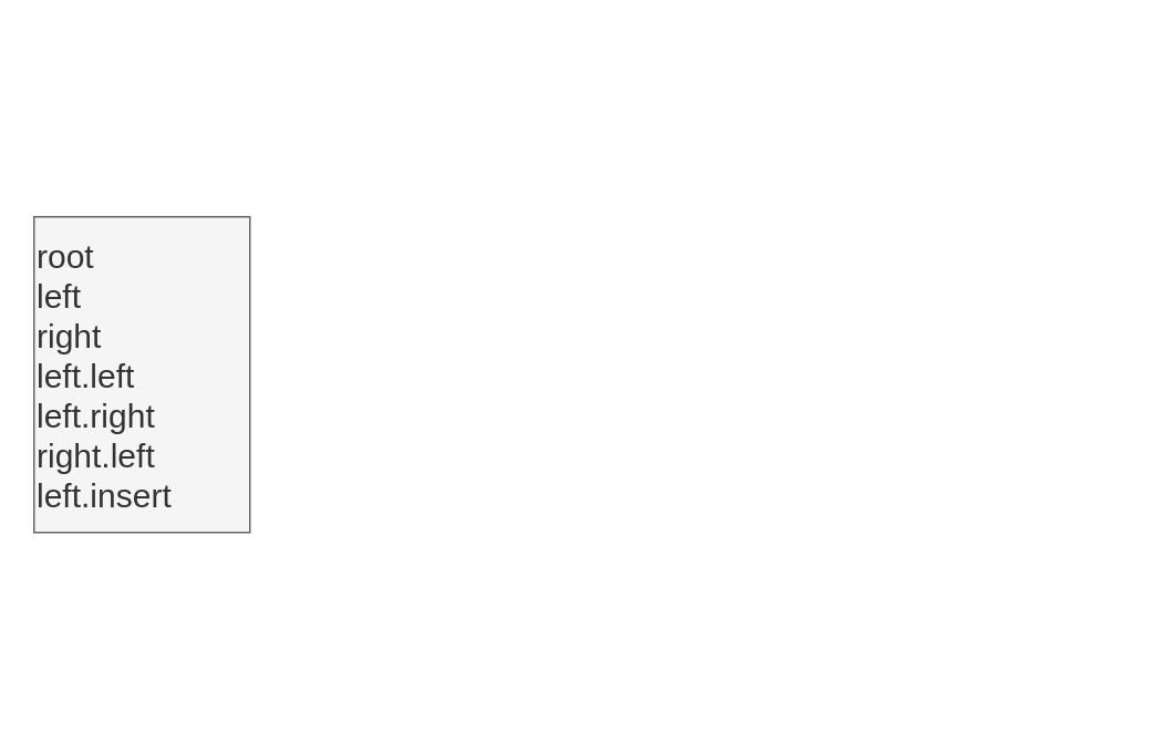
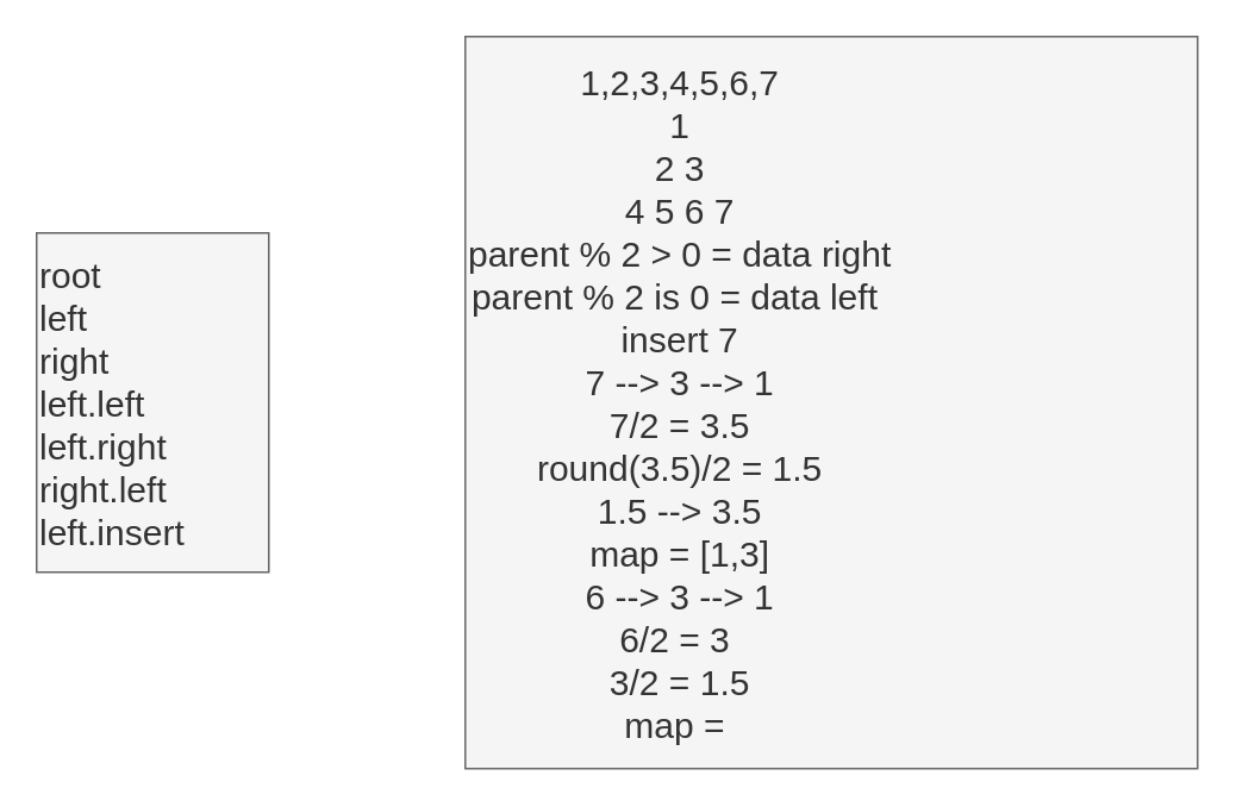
  <mxCell id="0" />
  <mxCell id="1" parent="0" />
  <mxCell id="2" value="&lt;div style=&quot;font-size: 20px&quot;&gt;&lt;font style=&quot;font-size: 20px&quot;&gt;root&lt;/font&gt;&lt;/div&gt;&lt;div style=&quot;font-size: 20px&quot;&gt;&lt;font style=&quot;font-size: 20px&quot;&gt;left&lt;/font&gt;&lt;/div&gt;&lt;div style=&quot;font-size: 20px&quot;&gt;&lt;font style=&quot;font-size: 20px&quot;&gt;right&lt;/font&gt;&lt;/div&gt;&lt;div style=&quot;font-size: 20px&quot;&gt;&lt;font style=&quot;font-size: 20px&quot;&gt;left.left&lt;/font&gt;&lt;/div&gt;&lt;div style=&quot;font-size: 20px&quot;&gt;&lt;font style=&quot;font-size: 20px&quot;&gt;left.right&lt;/font&gt;&lt;/div&gt;&lt;div style=&quot;font-size: 20px&quot;&gt;&lt;font style=&quot;font-size: 20px&quot;&gt;right.left&lt;/font&gt;&lt;/div&gt;&lt;div style=&quot;font-size: 20px&quot;&gt;&lt;font style=&quot;font-size: 20px&quot;&gt;left.insert&lt;/font&gt;&lt;/div&gt;" style="text;html=1;strokeColor=#666666;fillColor=#f5f5f5;align=left;verticalAlign=middle;whiteSpace=wrap;rounded=0;fontColor=#333333;" parent="1" vertex="1"><mxGeometry x="20" y="130" width="130" height="190" as="geometry" /></mxCell>
+ <mxCell id="3" value="&lt;blockquote style=&quot;margin: 0 0 0 40px ; border: none ; padding: 0px&quot;&gt;&lt;/blockquote&gt;&lt;span style=&quot;font-size: 20px&quot;&gt;&lt;div style=&quot;text-align: center&quot;&gt;&lt;span&gt;1,2,3,4,5,6,7&lt;/span&gt;&lt;/div&gt;&lt;/span&gt;&lt;blockquote style=&quot;margin: 0 0 0 40px ; border: none ; padding: 0px&quot;&gt;&lt;/blockquote&gt;&lt;span style=&quot;font-size: 20px&quot;&gt;&lt;div style=&quot;text-align: center&quot;&gt;&lt;span&gt;1&lt;/span&gt;&lt;/div&gt;&lt;/span&gt;&lt;blockquote style=&quot;margin: 0 0 0 40px ; border: none ; padding: 0px&quot;&gt;&lt;/blockquote&gt;&lt;span style=&quot;font-size: 20px&quot;&gt;&lt;div style=&quot;text-align: center&quot;&gt;&lt;span&gt;2 3&lt;/span&gt;&lt;/div&gt;&lt;/span&gt;&lt;blockquote style=&quot;margin: 0 0 0 40px ; border: none ; padding: 0px&quot;&gt;&lt;/blockquote&gt;&lt;span style=&quot;font-size: 20px&quot;&gt;&lt;div style=&quot;text-align: center&quot;&gt;&lt;span&gt;4 5 6 7&lt;/span&gt;&lt;/div&gt;&lt;/span&gt;&lt;blockquote style=&quot;margin: 0 0 0 40px ; border: none ; padding: 0px&quot;&gt;&lt;/blockquote&gt;&lt;span style=&quot;font-size: 20px&quot;&gt;&lt;div style=&quot;text-align: center&quot;&gt;&lt;span&gt;parent % 2 &amp;gt; 0 = data right&lt;/span&gt;&lt;/div&gt;&lt;/span&gt;&lt;blockquote style=&quot;margin: 0 0 0 40px ; border: none ; padding: 0px&quot;&gt;&lt;/blockquote&gt;&lt;span style=&quot;font-size: 20px&quot;&gt;&lt;div style=&quot;text-align: center&quot;&gt;&lt;span&gt;parent % 2 is 0 = data left&amp;nbsp;&lt;/span&gt;&lt;/div&gt;&lt;/span&gt;&lt;blockquote style=&quot;margin: 0 0 0 40px ; border: none ; padding: 0px&quot;&gt;&lt;/blockquote&gt;&lt;span style=&quot;font-size: 20px&quot;&gt;&lt;div style=&quot;text-align: center&quot;&gt;&lt;span&gt;insert 7&lt;/span&gt;&lt;/div&gt;&lt;/span&gt;&lt;span style=&quot;font-size: 20px&quot;&gt;&lt;div style=&quot;text-align: center&quot;&gt;&lt;span&gt;7 --&amp;gt; 3 --&amp;gt; 1&lt;/span&gt;&lt;/div&gt;&lt;/span&gt;&lt;blockquote style=&quot;margin: 0 0 0 40px ; border: none ; padding: 0px&quot;&gt;&lt;/blockquote&gt;&lt;span style=&quot;font-size: 20px&quot;&gt;&lt;div style=&quot;text-align: center&quot;&gt;&lt;span&gt;7/2 = 3.5&lt;/span&gt;&lt;/div&gt;&lt;/span&gt;&lt;span style=&quot;font-size: 20px&quot;&gt;&lt;div style=&quot;text-align: center&quot;&gt;&lt;span&gt;round(3.5)/2 = 1.5&lt;/span&gt;&lt;/div&gt;&lt;/span&gt;&lt;blockquote style=&quot;margin: 0 0 0 40px ; border: none ; padding: 0px&quot;&gt;&lt;/blockquote&gt;&lt;span style=&quot;font-size: 20px&quot;&gt;&lt;div style=&quot;text-align: center&quot;&gt;&lt;span&gt;1.5 --&amp;gt; 3.5&lt;/span&gt;&lt;/div&gt;&lt;/span&gt;&lt;span style=&quot;font-size: 20px&quot;&gt;&lt;div style=&quot;text-align: center&quot;&gt;&lt;span&gt;map = [1,3]&lt;/span&gt;&lt;/div&gt;&lt;/span&gt;&lt;blockquote style=&quot;margin: 0 0 0 40px ; border: none ; padding: 0px&quot;&gt;&lt;/blockquote&gt;&lt;span style=&quot;font-size: 20px&quot;&gt;&lt;div style=&quot;text-align: center&quot;&gt;&lt;span&gt;6 --&amp;gt; 3 --&amp;gt; 1&lt;/span&gt;&lt;/div&gt;&lt;/span&gt;&lt;span style=&quot;font-size: 20px&quot;&gt;&lt;div style=&quot;text-align: center&quot;&gt;&lt;span&gt;6/2 = 3&amp;nbsp;&lt;/span&gt;&lt;/div&gt;&lt;/span&gt;&lt;blockquote style=&quot;margin: 0 0 0 40px ; border: none ; padding: 0px&quot;&gt;&lt;/blockquote&gt;&lt;span style=&quot;font-size: 20px&quot;&gt;&lt;div style=&quot;text-align: center&quot;&gt;&lt;span&gt;3/2 = 1.5&lt;/span&gt;&lt;/div&gt;&lt;/span&gt;&lt;font&gt;&lt;div&gt;&lt;span style=&quot;font-size: 20px&quot;&gt;&lt;div style=&quot;text-align: center&quot;&gt;&lt;span&gt;map =&amp;nbsp;&lt;/span&gt;&lt;/div&gt;&lt;/span&gt;&lt;/div&gt;&lt;/font&gt;" style="whiteSpace=wrap;html=1;aspect=fixed;fillColor=#f5f5f5;strokeColor=#666666;fontColor=#333333;align=left;" parent="1" vertex="1"><mxGeometry x="260" y="20" width="410" height="410" as="geometry" /></mxCell>
